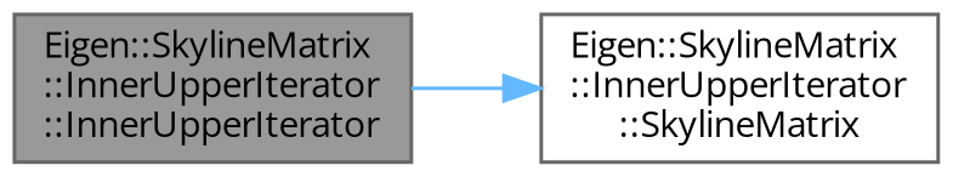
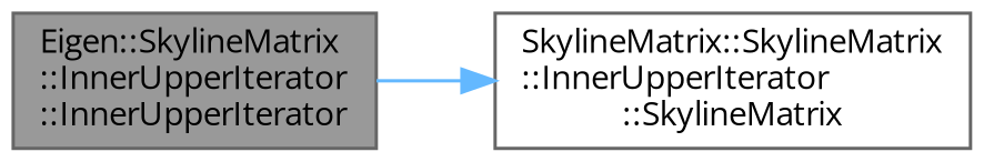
  digraph {
    rankdir=LR
    fontname="Open Sans"
    node [fontname="Open Sans" fontsize=10 shape=box style=filled]
    n1 [color=gray40 fillcolor=grey60 fontcolor=black height=0.2 label="Eigen::SkylineMatrix\l::InnerUpperIterator\l::InnerUpperIterator" width=0.4]
-   n2 [color=grey40 fillcolor=white height=0.2 label="Eigen::SkylineMatrix\l::InnerUpperIterator\l::SkylineMatrix" width=0.4]
+   n2 [color=grey40 fillcolor=white height=0.2 label="SkylineMatrix::SkylineMatrix\l::InnerUpperIterator\l::SkylineMatrix" width=0.4]
    n1 -> n2 [color=steelblue1 fontname="Open Sans" fontsize=10 labelfontname=Helvetica labelfontsize=10 style=solid]
  }
